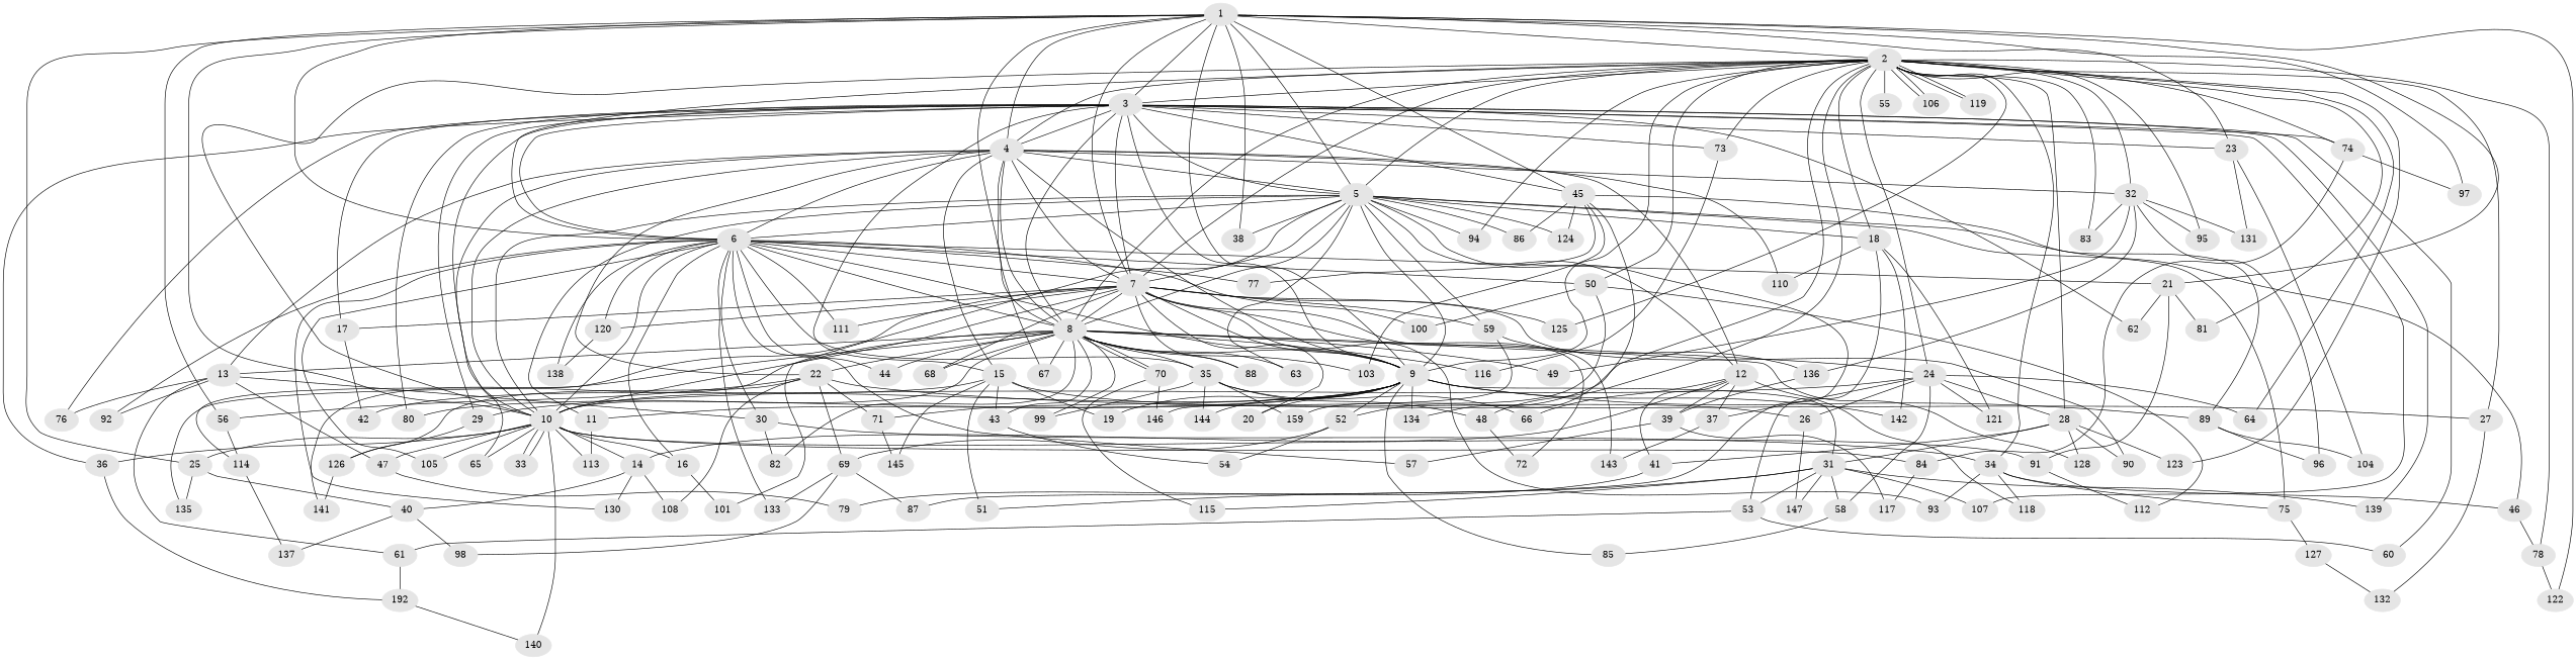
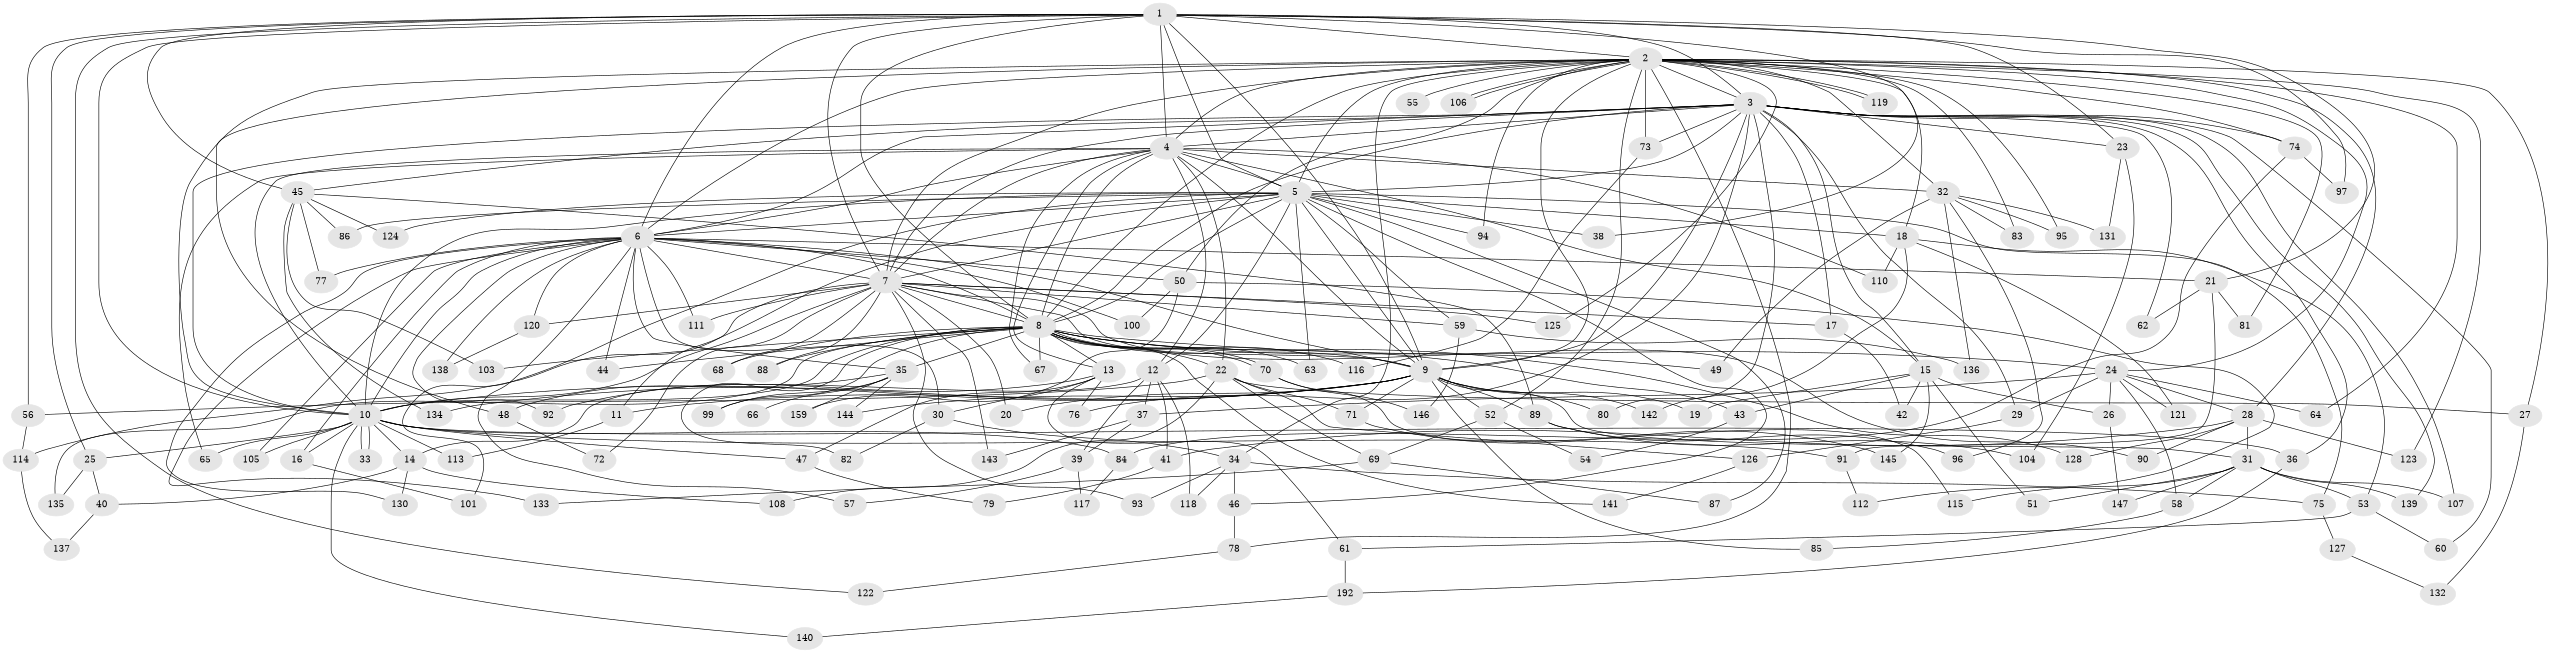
  graph {
    node [color=gray90 style=filled]
    1
    2
    3
    4
    5
    6
    7
    8
    9
    10
    21
    23
    25
    38
    45
    56
    97
    122
    18
    24
    27
    28
    32
    34
    48
    50
    52
    55
    64
    73
    74
    78
    81
    83
    94
    95
    106
    119
    123
    125
    15
    17
    29
    36
    60
    62
    76
    80
    107
    139
    12
    13
    22
    65
    67
    110
    11
    46
    59
    63
    75
    86
    87
    101
    124
    16
    30
    35
    44
    57
    77
    92
    100
    105
    111
    120
    130
    133
    138
    20
    68
    72
    88
    90
    93
    114
    143
    43
    49
    70
    82
    99
    103
    116
    128
    135
    141
    19
    31
    71
    85
    89
    134
    142
    144
    14
    33
    47
    84
    91
    113
    140
    104
    131
    40
    53
    121
    37
    26
    58
    132
    41
    96
    136
    118
    n126 [label=159]
    112
    69
    54
    42
    51
    145
    126
    n134 [label=192]
    39
    66
    61
    108
    146
    127
    137
    115
    147
    79
    117
-   98
    1 -- 2
    1 -- 3
    1 -- 4
    1 -- 5
    1 -- 6
    1 -- 7
    1 -- 8
    1 -- 9
    1 -- 10
    1 -- 21
    1 -- 23
    1 -- 25
    1 -- 38
    1 -- 45
    1 -- 56
    1 -- 97
    1 -- 122
    2 -- 3
    2 -- 4
    2 -- 5
    2 -- 6
    2 -- 7
    2 -- 8
    2 -- 9
    2 -- 10
    2 -- 18
    2 -- 24
    2 -- 27
    2 -- 28
    2 -- 32
    2 -- 34
    2 -- 48
    2 -- 50
    2 -- 52
    2 -- 55
    2 -- 64
    2 -- 73
    2 -- 74
    2 -- 78
    2 -- 81
    2 -- 83
    2 -- 94
    2 -- 95
    2 -- 106
    2 -- 106
    2 -- 119
    2 -- 119
    2 -- 123
    2 -- 125
    3 -- 4
    3 -- 5
    3 -- 6
    3 -- 7
    3 -- 8
    3 -- 9
    3 -- 10
    3 -- 23
    3 -- 45
    3 -- 73
    3 -- 74
    3 -- 15
    3 -- 17
    3 -- 29
    3 -- 36
    3 -- 60
    3 -- 62
    3 -- 76
    3 -- 80
    3 -- 107
    3 -- 139
    4 -- 5
    4 -- 6
    4 -- 7
    4 -- 8
    4 -- 9
    4 -- 10
    4 -- 32
    4 -- 15
    4 -- 12
    4 -- 13
    4 -- 22
    4 -- 65
    4 -- 67
    4 -- 110
    5 -- 6
    5 -- 7
    5 -- 8
    5 -- 9
    5 -- 10
    5 -- 38
    5 -- 18
    5 -- 94
    5 -- 12
    5 -- 11
    5 -- 46
    5 -- 59
    5 -- 63
    5 -- 75
    5 -- 86
    5 -- 87
    5 -- 101
    5 -- 124
    6 -- 7
    6 -- 8
    6 -- 9
    6 -- 10
    6 -- 21
    6 -- 50
    6 -- 16
    6 -- 30
    6 -- 35
    6 -- 44
    6 -- 57
    6 -- 77
    6 -- 92
    6 -- 100
    6 -- 105
    6 -- 111
    6 -- 120
    6 -- 130
    6 -- 133
    6 -- 138
    7 -- 8
    7 -- 9
    7 -- 10
    7 -- 125
    7 -- 17
    7 -- 59
    7 -- 111
    7 -- 120
    7 -- 20
    7 -- 68
    7 -- 72
    7 -- 88
    7 -- 90
    7 -- 93
    7 -- 114
    7 -- 143
    8 -- 9
    8 -- 10
    8 -- 24
    8 -- 13
    8 -- 22
    8 -- 67
    8 -- 63
    8 -- 35
    8 -- 44
    8 -- 68
    8 -- 88
    8 -- 43
    8 -- 49
    8 -- 70
    8 -- 70
    8 -- 82
    8 -- 99
    8 -- 103
    8 -- 116
    8 -- 128
    8 -- 135
    8 -- 141
    9 -- 10
    9 -- 52
    9 -- 80
    9 -- 11
    9 -- 20
    9 -- 19
    9 -- 31
    9 -- 71
    9 -- 85
    9 -- 89
    9 -- 134
    9 -- 142
    9 -- 144
    10 -- 25
    10 -- 36
    10 -- 65
    10 -- 16
    10 -- 105
    10 -- 14
    10 -- 33
    10 -- 33
    10 -- 47
    10 -- 84
    10 -- 91
    10 -- 113
    10 -- 140
    21 -- 81
    21 -- 62
    21 -- 91
    23 -- 104
    23 -- 131
    25 -- 135
    25 -- 40
    45 -- 86
    45 -- 124
    45 -- 77
    45 -- 103
    45 -- 89
    45 -- 134
    56 -- 114
    18 -- 110
    18 -- 142
    18 -- 53
    18 -- 121
    24 -- 28
    24 -- 64
    24 -- 29
    24 -- 121
    24 -- 37
    24 -- 26
    24 -- 58
    27 -- 132
    28 -- 123
    28 -- 90
    28 -- 128
    28 -- 31
    28 -- 41
    32 -- 83
    32 -- 95
    32 -- 49
    32 -- 131
    32 -- 96
    32 -- 136
    34 -- 46
    34 -- 75
    34 -- 93
    34 -- 118
    48 -- 72
    50 -- 100
    50 -- n126
    50 -- 112
    52 -- 69
    52 -- 54
    73 -- 116
    74 -- 97
    74 -- 84
    78 -- 122
    15 -- 43
    15 -- 19
    15 -- 26
    15 -- 42
    15 -- 51
    15 -- 145
    17 -- 42
    29 -- 126
    36 -- n134
    12 -- 14
    12 -- 37
    12 -- 41
    12 -- 118
    12 -- 39
-   12 -- 66
    13 -- 76
    13 -- 30
    13 -- 92
    13 -- 47
    13 -- 61
    22 -- 56
    22 -- 27
    22 -- 71
    22 -- 69
    22 -- 126
    22 -- 108
    11 -- 113
    46 -- 78
    59 -- 136
    59 -- 146
    75 -- 127
    16 -- 101
    30 -- 34
    30 -- 82
    35 -- 48
    35 -- 99
    35 -- 144
    35 -- n126
    35 -- 66
    120 -- 138
    114 -- 137
    43 -- 54
    70 -- 146
    70 -- 115
    31 -- 107
    31 -- 139
    31 -- 53
    31 -- 58
    31 -- 51
    31 -- 115
    31 -- 147
    71 -- 145
    89 -- 104
    89 -- 96
    14 -- 130
    14 -- 40
    14 -- 108
    47 -- 79
    84 -- 117
    91 -- 112
    40 -- 137
-   40 -- 98
    53 -- 60
    53 -- 61
    37 -- 143
-   136 -- 39
+   37 -- 39
    26 -- 147
    58 -- 85
    41 -- 79
    69 -- 87
    69 -- 133
-   69 -- 98
    126 -- 141
    n134 -- 140
    39 -- 57
    39 -- 117
    61 -- n134
    127 -- 132
  }
